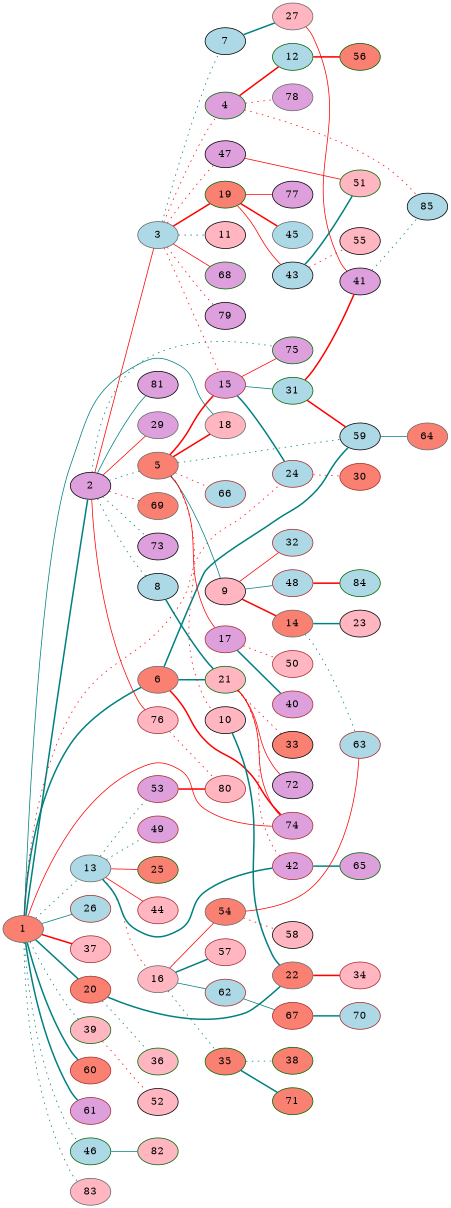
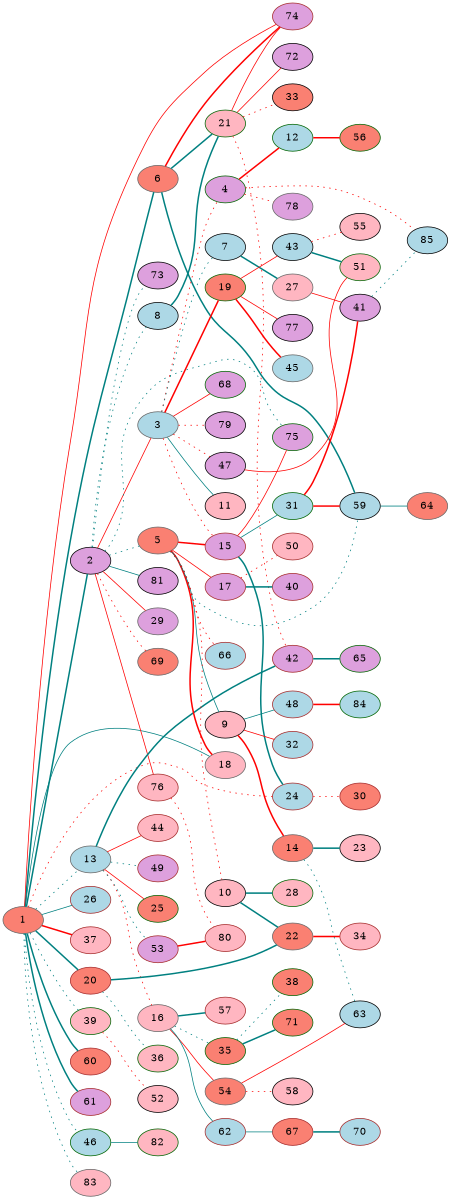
  graph {
    rankdir=LR
    node [color=brown fillcolor=lightpink style=filled]
    edge [color=red style=dotted]
    1 [color=gray40 fillcolor=salmon]
    2 [color=black fillcolor=plum]
    6 [color=gray40 fillcolor=salmon]
    13 [color=gray40 fillcolor=lightblue]
    18 [color=gray40]
    20 [fillcolor=salmon]
    24 [fillcolor=lightblue]
    26 [fillcolor=lightblue]
    37
    39 [color=darkgreen]
    46 [color=darkgreen fillcolor=lightblue]
    60 [fillcolor=salmon]
    61 [fillcolor=plum]
    74 [fillcolor=plum]
    83 [color=gray40]
    3 [color=gray40 fillcolor=lightblue]
    5 [color=gray40 fillcolor=salmon]
    8 [color=black fillcolor=lightblue]
    29 [color=gray40 fillcolor=plum]
    69 [color=gray40 fillcolor=salmon]
    73 [color=black fillcolor=plum]
    75 [color=darkgreen fillcolor=plum]
    76
    81 [color=black fillcolor=plum]
    59 [color=black fillcolor=lightblue]
    21 [color=darkgreen]
    16 [color=gray40]
    25 [color=darkgreen fillcolor=salmon]
    42 [fillcolor=plum]
    44
    49 [fillcolor=plum]
    53 [fillcolor=plum]
    22 [color=gray40 fillcolor=salmon]
    36 [color=darkgreen]
    30 [fillcolor=salmon]
    52 [color=black]
    82 [color=darkgreen]
    4 [color=darkgreen fillcolor=plum]
    7 [color=black fillcolor=lightblue]
    11 [color=black]
    15 [fillcolor=plum]
    19 [color=darkgreen fillcolor=salmon]
    47 [color=black fillcolor=plum]
    68 [color=darkgreen fillcolor=plum]
    79 [color=black fillcolor=plum]
    9 [color=black]
    10 [color=black]
    17 [fillcolor=plum]
    66 [fillcolor=lightblue]
    80
    12 [color=darkgreen fillcolor=lightblue]
    78 [color=gray40 fillcolor=plum]
    85 [color=black fillcolor=lightblue]
    27 [color=gray40]
    31 [color=darkgreen fillcolor=lightblue]
    43 [color=black fillcolor=lightblue]
    45 [color=gray40 fillcolor=lightblue]
    77 [color=black fillcolor=plum]
    51 [color=darkgreen]
    56 [color=darkgreen fillcolor=salmon]
    14 [color=gray40 fillcolor=salmon]
    32 [fillcolor=lightblue]
    48 [fillcolor=lightblue]
+   28 [color=darkgreen]
    40 [fillcolor=plum]
    50
    64 [color=gray40 fillcolor=salmon]
    33 [color=black fillcolor=salmon]
    72 [color=black fillcolor=plum]
    41 [color=black fillcolor=plum]
    23 [color=black]
-   63 [fillcolor=lightblue]
+   63 [color=black fillcolor=lightblue]
    84 [color=darkgreen fillcolor=lightblue]
    34
    35 [color=darkgreen fillcolor=salmon]
    54 [color=gray40 fillcolor=salmon]
    57
    62 [fillcolor=lightblue]
    65 [color=darkgreen fillcolor=plum]
    38 [color=darkgreen fillcolor=salmon]
    71 [color=darkgreen fillcolor=salmon]
    58 [color=black]
    67 [fillcolor=salmon]
    55 [color=black]
    70 [fillcolor=lightblue]
    1 -- 2 [color=teal style=bold]
    1 -- 6 [color=teal style=bold]
    1 -- 13 [color=teal]
    1 -- 18 [color=teal style=solid]
    1 -- 20 [color=teal style=bold]
    1 -- 24
    1 -- 26 [color=teal style=solid]
    1 -- 37 [style=bold]
    1 -- 39 [color=teal]
    1 -- 46 [color=teal]
    1 -- 60 [color=teal style=bold]
    1 -- 61 [color=teal style=bold]
    1 -- 74 [style=solid]
    1 -- 83 [color=teal]
    2 -- 3 [style=solid]
    2 -- 5 [color=teal]
    2 -- 8 [color=teal]
    2 -- 29 [style=solid]
    2 -- 69
    2 -- 73 [color=teal]
    2 -- 75 [color=teal]
    2 -- 76 [style=solid]
    2 -- 81 [color=teal style=solid]
    6 -- 74 [style=bold]
    6 -- 59 [color=teal style=bold]
    6 -- 21 [color=teal style=bold]
    13 -- 16
    13 -- 25 [style=solid]
    13 -- 42 [color=teal style=bold]
    13 -- 44 [style=solid]
    13 -- 49 [color=teal]
    13 -- 53 [color=teal]
    20 -- 22 [color=teal style=bold]
    20 -- 36 [color=teal]
    24 -- 30
    39 -- 52
    46 -- 82 [color=teal style=solid]
    3 -- 4
    3 -- 7 [color=teal]
-   3 -- 11 [color=teal]
+   3 -- 11 [color=teal style=solid]
    3 -- 15
    3 -- 19 [style=bold]
    3 -- 47
    3 -- 68 [style=solid]
    3 -- 79
    5 -- 18 [style=bold]
    5 -- 59 [color=teal]
    5 -- 15 [style=bold]
    5 -- 9 [color=teal style=solid]
    5 -- 10
    5 -- 17 [style=solid]
    5 -- 66
    8 -- 21 [color=teal style=bold]
    76 -- 80
    59 -- 64 [color=teal style=solid]
    21 -- 74 [style=solid]
    21 -- 42
    21 -- 33
    21 -- 72 [style=solid]
    16 -- 35 [color=teal]
    16 -- 54 [style=solid]
    16 -- 57 [color=teal style=bold]
    16 -- 62 [color=teal style=solid]
    42 -- 65 [color=teal style=bold]
    53 -- 80 [style=bold]
    22 -- 34 [style=bold]
    4 -- 12 [style=bold]
    4 -- 78
    4 -- 85
    7 -- 27 [color=teal style=bold]
    15 -- 24 [color=teal style=bold]
    15 -- 75 [style=solid]
    15 -- 31 [color=teal style=solid]
    19 -- 43 [style=solid]
    19 -- 45 [style=bold]
    19 -- 77 [style=solid]
    47 -- 51 [style=solid]
    9 -- 14 [style=bold]
    9 -- 32 [style=solid]
    9 -- 48 [color=teal style=solid]
    10 -- 22 [color=teal style=bold]
+   10 -- 28 [color=teal style=bold]
    17 -- 40 [color=teal style=bold]
    17 -- 50
    12 -- 56 [style=bold]
    27 -- 41 [style=solid]
    31 -- 59 [style=bold]
    31 -- 41 [style=bold]
    43 -- 51 [color=teal style=bold]
    43 -- 55
    14 -- 23 [color=teal style=bold]
    14 -- 63 [color=teal]
    48 -- 84 [style=bold]
    41 -- 85 [color=teal]
    35 -- 38 [color=teal]
    35 -- 71 [color=teal style=bold]
    54 -- 63 [style=solid]
    54 -- 58
    62 -- 67 [color=teal style=solid]
    67 -- 70 [color=teal style=bold]
  }
